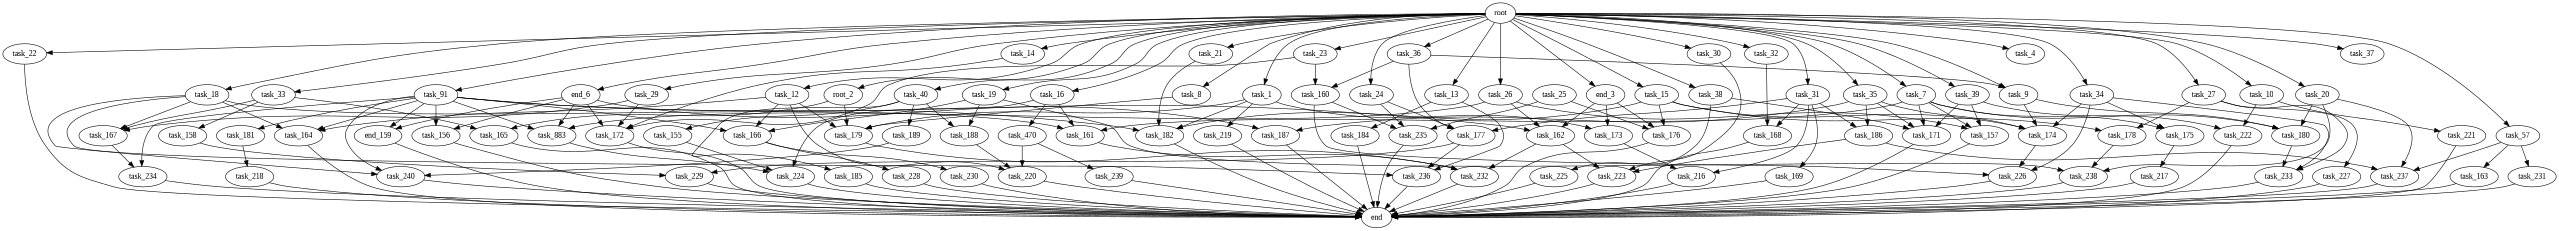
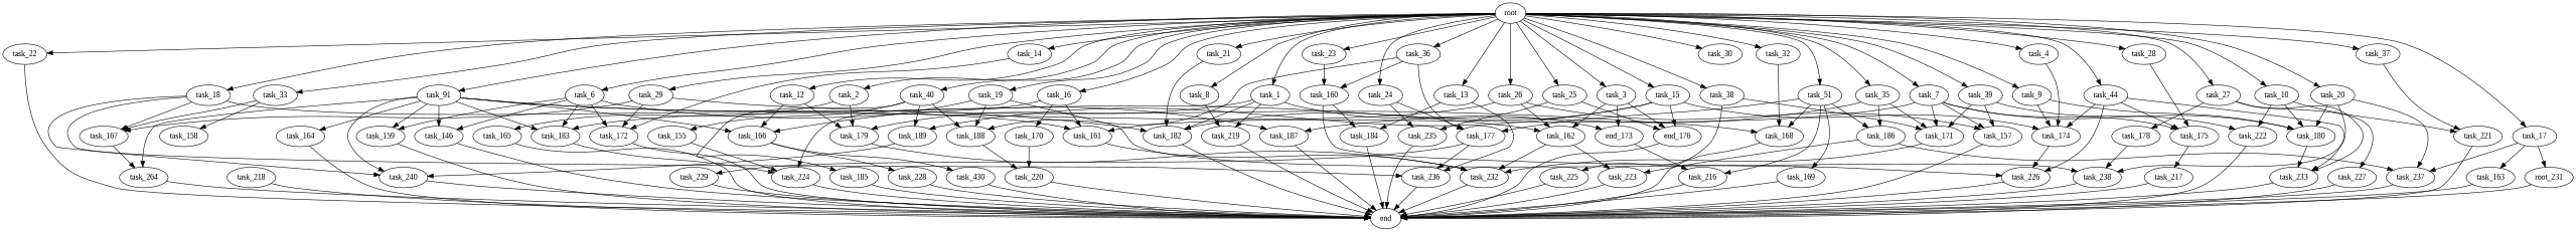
  digraph {
    fontname="Liberation Serif"
    node [fontname="Liberation Serif"]
    edge [fontname="Liberation Serif"]
    n1 [label=task_91]
    root
-   task_2 [label=root_2]
+   task_2
    task_21
    task_23
    task_35
    task_33
    task_14
-   task_3 [label=end_3]
+   task_3
+   task_28
    task_18
    task_22
    task_30
    task_9
    task_27
    task_29
-   task_34
+   task_34 [label=task_44]
    task_37
    task_40
    task_8
    task_15
    task_24
-   task_31
+   task_31 [label=task_51]
    task_12
    task_32
    task_10
    task_1
    task_20
    task_4
    task_13
    task_36
    task_16
    task_39
    task_26
    task_25
    task_19
    task_38
-   task_17 [label=task_57]
-   task_6 [label=end_6]
+   task_17
+   task_6
    task_7
-   task_234
+   task_234 [label=task_264]
    task_164
    task_162
-   task_156
-   task_183 [label=task_883]
+   task_156 [label=task_146]
+   task_183
    task_182
-   task_159 [label=end_159]
-   task_181
+   task_159
    task_166
    task_240
    task_165
    task_179
    task_160
    task_172
    task_187
    task_186
    task_171
    task_158
    task_167
-   task_176
-   task_173
+   task_176 [label=end_176]
+   task_173 [label=end_173]
    task_175
    task_236
    task_161
    end
    task_223
    task_180
    task_174
    task_233
    task_178
    task_227
    task_168
    task_226
    task_221
    task_185
    task_155
    task_188
    task_189
    task_219
    task_235
    task_177
    task_216
    task_169
    task_220
    task_222
    task_238
    task_237
    task_184
    task_224
-   task_170 [label=task_470]
+   task_170
    task_157
    task_225
-   task_231
+   task_231 [label=root_231]
    task_163
    task_232
    task_218
-   task_230
+   task_230 [label=task_430]
    task_228
-   task_239
    task_229
    task_217
    n1 -> task_234
    n1 -> task_164
    n1 -> task_162
    n1 -> task_156
    n1 -> task_183
    n1 -> task_182
    n1 -> task_159
-   n1 -> task_181
    n1 -> task_166
    n1 -> task_240
    root -> n1
    root -> task_2
    root -> task_21
    root -> task_23
    root -> task_35
    root -> task_33
    root -> task_14
    root -> task_3
+   root -> task_28
    root -> task_18
    root -> task_22
    root -> task_30
    root -> task_9
    root -> task_27
    root -> task_29
    root -> task_34
    root -> task_37
    root -> task_40
    root -> task_8
    root -> task_15
    root -> task_24
    root -> task_31
    root -> task_12
    root -> task_32
    root -> task_10
    root -> task_1
    root -> task_20
    root -> task_4
    root -> task_13
    root -> task_36
    root -> task_16
    root -> task_39
    root -> task_26
+   root -> task_25
    root -> task_19
    root -> task_38
    root -> task_17
    root -> task_6
    root -> task_7
    task_2 -> task_165
    task_2 -> task_179
    task_21 -> task_182
    task_23 -> task_160
-   task_23 -> task_172
    task_35 -> task_187
    task_35 -> task_186
    task_35 -> task_171
-   task_33 -> task_165
    task_33 -> task_158
    task_33 -> task_167
    task_14 -> task_172
    task_3 -> task_162
    task_3 -> task_176
    task_3 -> task_173
-   task_18 -> task_164
+   task_28 -> task_175
    task_18 -> task_240
    task_18 -> task_167
    task_18 -> task_236
    task_18 -> task_161
    task_22 -> end
-   task_30 -> task_223
    task_9 -> task_180
    task_9 -> task_174
    task_27 -> task_233
    task_27 -> task_178
    task_27 -> task_227
    task_29 -> task_172
    task_29 -> task_167
+   task_29 -> task_168
    task_34 -> task_175
    task_34 -> task_174
    task_34 -> task_233
    task_34 -> task_226
+   task_37 -> task_221
    task_40 -> task_185
    task_40 -> task_155
    task_40 -> task_188
    task_40 -> task_189
-   task_8 -> task_179
+   task_8 -> task_219
    task_15 -> task_182
    task_15 -> task_176
    task_15 -> task_174
-   task_15 -> task_178
+   task_15 -> task_189
    task_24 -> task_235
    task_24 -> task_177
    task_31 -> task_186
    task_31 -> task_168
    task_31 -> task_177
    task_31 -> task_216
    task_31 -> task_169
-   task_12 -> task_164
    task_12 -> task_166
    task_12 -> task_179
-   task_12 -> task_220
    task_32 -> task_168
+   task_10 -> task_180
    task_10 -> task_221
    task_10 -> task_222
    task_1 -> task_182
    task_1 -> task_179
    task_1 -> task_173
    task_1 -> task_219
    task_20 -> task_180
    task_20 -> task_238
    task_20 -> task_237
-   task_35 -> task_174
+   task_4 -> task_174
    task_13 -> task_236
    task_13 -> task_184
    task_36 -> task_160
-   task_36 -> task_9
+   task_36 -> task_188
    task_36 -> task_177
    task_16 -> task_161
    task_16 -> task_224
    task_16 -> task_170
    task_39 -> task_171
    task_39 -> task_222
    task_39 -> task_157
    task_26 -> task_162
    task_26 -> task_183
    task_26 -> task_157
    task_25 -> task_176
    task_25 -> task_235
    task_19 -> task_166
    task_19 -> task_188
    task_19 -> task_238
    task_38 -> task_171
    task_38 -> task_225
    task_17 -> task_237
    task_17 -> task_231
    task_17 -> task_163
    task_6 -> task_156
    task_6 -> task_183
    task_6 -> task_159
    task_6 -> task_172
    task_6 -> task_187
    task_7 -> task_171
    task_7 -> task_175
    task_7 -> task_161
    task_7 -> task_180
    task_7 -> task_157
    task_234 -> end
    task_164 -> end
    task_162 -> task_223
    task_162 -> task_232
    task_156 -> end
    task_183 -> task_224
    task_182 -> end
    task_159 -> end
-   task_181 -> task_218
    task_166 -> task_230
    task_166 -> task_228
    task_240 -> end
    task_165 -> end
    task_179 -> task_232
    task_160 -> task_226
-   task_160 -> task_235
+   task_160 -> task_184
    task_172 -> end
    task_187 -> end
    task_186 -> task_223
    task_186 -> task_237
-   task_171 -> end
-   task_158 -> task_229
+   task_171 -> task_232
    task_167 -> task_234
    task_176 -> end
    task_173 -> task_216
    task_175 -> task_217
    task_236 -> end
    task_161 -> task_232
    task_223 -> end
    task_180 -> task_233
    task_174 -> task_226
    task_233 -> end
    task_178 -> task_238
    task_227 -> end
    task_168 -> end
    task_226 -> end
    task_221 -> end
    task_185 -> end
    task_155 -> task_224
    task_188 -> task_220
    task_189 -> task_240
    task_219 -> end
    task_235 -> end
    task_177 -> task_236
    task_177 -> task_229
    task_216 -> end
    task_169 -> end
    task_220 -> end
    task_222 -> end
    task_238 -> end
    task_237 -> end
    task_184 -> end
    task_224 -> end
    task_170 -> task_220
-   task_170 -> task_239
    task_157 -> end
    task_225 -> end
    task_231 -> end
    task_163 -> end
    task_232 -> end
    task_218 -> end
    task_230 -> end
    task_228 -> end
-   task_239 -> end
    task_229 -> end
    task_217 -> end
  }
